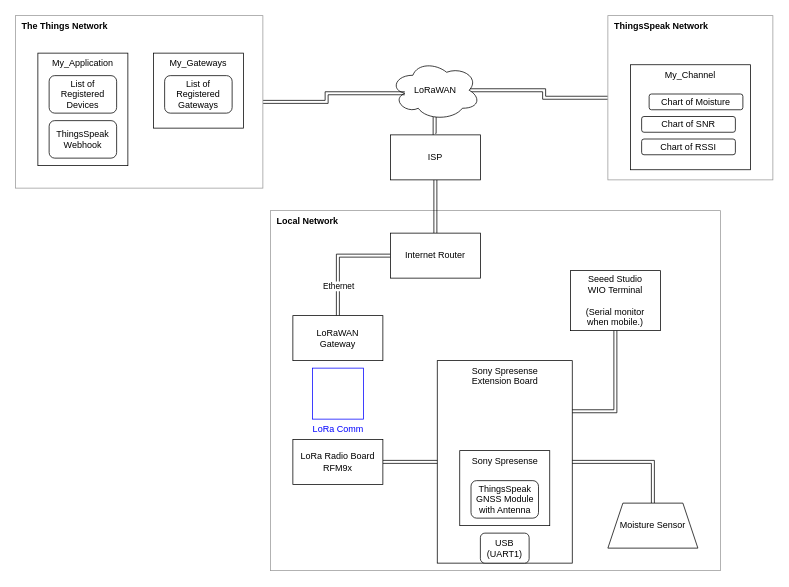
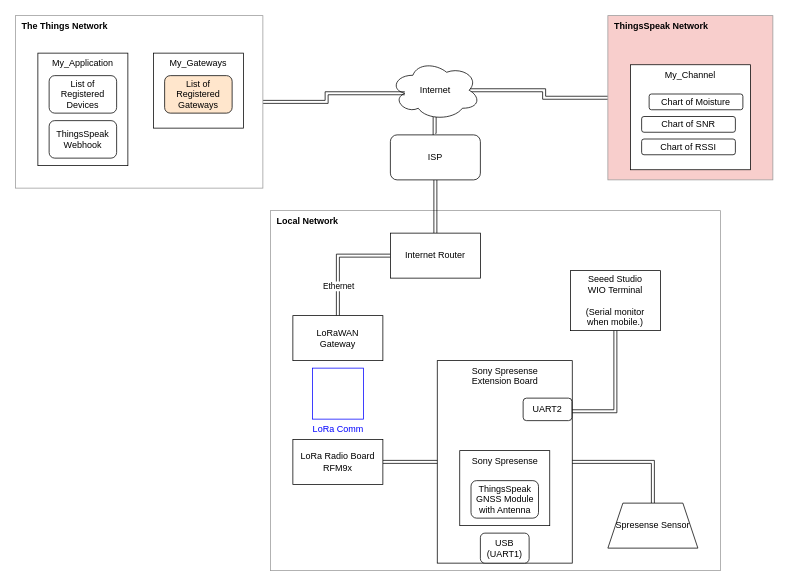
  <mxCell id="0" />
  <mxCell id="1" parent="0" />
  <mxCell id="2" style="edgeStyle=orthogonalEdgeStyle;shape=link;rounded=0;orthogonalLoop=1;jettySize=auto;html=1;exitX=0;exitY=0.5;exitDx=0;exitDy=0;entryX=0.875;entryY=0.5;entryDx=0;entryDy=0;entryPerimeter=0;" parent="1" source="3" target="17" edge="1"><mxGeometry relative="1" as="geometry" /></mxCell>
- <mxCell id="3" value="&lt;b&gt;&amp;nbsp; ThingsSpeak Network&lt;/b&gt;" style="rounded=0;whiteSpace=wrap;html=1;align=left;verticalAlign=top;strokeColor=#999999;" parent="1" vertex="1"><mxGeometry x="810" y="20" width="220" height="219" as="geometry" /></mxCell>
+ <mxCell id="3" value="&lt;b&gt;&amp;nbsp; ThingsSpeak Network&lt;/b&gt;" style="rounded=0;whiteSpace=wrap;html=1;align=left;verticalAlign=top;strokeColor=#999999;fillColor=#f8cecc;" parent="1" vertex="1"><mxGeometry x="810" y="20" width="220" height="219" as="geometry" /></mxCell>
  <mxCell id="4" value="&lt;b&gt;&amp;nbsp; Local Network&lt;/b&gt;" style="rounded=0;whiteSpace=wrap;html=1;verticalAlign=top;align=left;strokeColor=#999999;" parent="1" vertex="1"><mxGeometry x="360" y="280" width="600" height="480" as="geometry" /></mxCell>
  <mxCell id="5" value="Sony Spresense&lt;br&gt;Extension Board" style="rounded=0;whiteSpace=wrap;html=1;verticalAlign=top;" parent="1" vertex="1"><mxGeometry x="582.5" y="480" width="180" height="270" as="geometry" /></mxCell>
  <mxCell id="6" style="edgeStyle=none;rounded=0;orthogonalLoop=1;jettySize=auto;html=1;exitX=1;exitY=0.5;exitDx=0;exitDy=0;shape=link;entryX=0;entryY=0.5;entryDx=0;entryDy=0;" parent="1" source="7" target="5" edge="1"><mxGeometry relative="1" as="geometry"><mxPoint x="570" y="880" as="targetPoint" /></mxGeometry></mxCell>
  <mxCell id="7" value="LoRa Radio Board&lt;br&gt;RFM9x" style="rounded=0;whiteSpace=wrap;html=1;" parent="1" vertex="1"><mxGeometry x="390" y="585" width="120" height="60" as="geometry" /></mxCell>
  <mxCell id="8" value="Sony Spresense" style="rounded=0;whiteSpace=wrap;html=1;verticalAlign=top;" parent="1" vertex="1"><mxGeometry x="612.5" y="600" width="120" height="100" as="geometry" /></mxCell>
  <mxCell id="9" style="edgeStyle=orthogonalEdgeStyle;shape=link;rounded=0;orthogonalLoop=1;jettySize=auto;html=1;exitX=0.5;exitY=0;exitDx=0;exitDy=0;entryX=0;entryY=0.5;entryDx=0;entryDy=0;" parent="1" source="11" target="14" edge="1"><mxGeometry relative="1" as="geometry" /></mxCell>
  <mxCell id="10" value="&amp;nbsp; Ethernet&amp;nbsp;&amp;nbsp;" style="edgeLabel;html=1;align=center;verticalAlign=middle;resizable=0;points=[];" parent="9" vertex="1" connectable="0"><mxGeometry x="0.133" relative="1" as="geometry"><mxPoint x="-5" y="40" as="offset" /></mxGeometry></mxCell>
  <mxCell id="11" value="LoRaWAN&lt;br&gt;Gateway" style="rounded=0;whiteSpace=wrap;html=1;" parent="1" vertex="1"><mxGeometry x="390" y="420" width="120" height="60" as="geometry" /></mxCell>
  <mxCell id="12" value="&lt;font color=&quot;#0000ff&quot;&gt;LoRa Comm&lt;/font&gt;" style="shape=image;html=1;verticalAlign=top;verticalLabelPosition=bottom;labelBackgroundColor=#ffffff;imageAspect=0;aspect=fixed;image=https://cdn0.iconfinder.com/data/icons/phosphor-thin-vol-3/256/lightning-thin-128.png;imageBackground=none;imageBorder=#0000FF;" parent="1" vertex="1"><mxGeometry x="416" y="490" width="68" height="68" as="geometry" /></mxCell>
  <mxCell id="13" style="edgeStyle=orthogonalEdgeStyle;shape=link;rounded=0;orthogonalLoop=1;jettySize=auto;html=1;exitX=0.5;exitY=0;exitDx=0;exitDy=0;entryX=0.5;entryY=1;entryDx=0;entryDy=0;" parent="1" source="14" target="16" edge="1"><mxGeometry relative="1" as="geometry" /></mxCell>
  <mxCell id="14" value="Internet Router" style="rounded=0;whiteSpace=wrap;html=1;" parent="1" vertex="1"><mxGeometry x="520" y="310" width="120" height="60" as="geometry" /></mxCell>
  <mxCell id="15" style="edgeStyle=orthogonalEdgeStyle;shape=link;rounded=0;orthogonalLoop=1;jettySize=auto;html=1;exitX=0.5;exitY=0;exitDx=0;exitDy=0;entryX=0.492;entryY=0.938;entryDx=0;entryDy=0;entryPerimeter=0;" parent="1" source="16" target="17" edge="1"><mxGeometry relative="1" as="geometry" /></mxCell>
- <mxCell id="16" value="ISP" style="rounded=0;whiteSpace=wrap;html=1;" parent="1" vertex="1"><mxGeometry x="520" y="179" width="120" height="60" as="geometry" /></mxCell>
- <mxCell id="17" value="LoRaWAN" style="ellipse;shape=cloud;whiteSpace=wrap;html=1;" parent="1" vertex="1"><mxGeometry x="520" y="79.5" width="120" height="80" as="geometry" /></mxCell>
+ <mxCell id="16" value="ISP" style="whiteSpace=wrap;html=1;rounded=1;" parent="1" vertex="1"><mxGeometry x="520" y="179" width="120" height="60" as="geometry" /></mxCell>
+ <mxCell id="17" value="Internet" style="ellipse;shape=cloud;whiteSpace=wrap;html=1;" parent="1" vertex="1"><mxGeometry x="520" y="79.5" width="120" height="80" as="geometry" /></mxCell>
  <mxCell id="18" style="edgeStyle=orthogonalEdgeStyle;shape=link;rounded=0;orthogonalLoop=1;jettySize=auto;html=1;exitX=1;exitY=0.5;exitDx=0;exitDy=0;entryX=0.16;entryY=0.55;entryDx=0;entryDy=0;entryPerimeter=0;" parent="1" source="19" target="17" edge="1"><mxGeometry relative="1" as="geometry" /></mxCell>
  <mxCell id="19" value="&lt;b&gt;&amp;nbsp; The Things Network&lt;/b&gt;" style="rounded=0;whiteSpace=wrap;html=1;align=left;verticalAlign=top;strokeColor=#999999;" parent="1" vertex="1"><mxGeometry x="20" y="20" width="330" height="230" as="geometry" /></mxCell>
  <mxCell id="20" value="My_Channel" style="rounded=0;whiteSpace=wrap;html=1;verticalAlign=top;" parent="1" vertex="1"><mxGeometry x="840" y="85.5" width="160" height="140" as="geometry" /></mxCell>
  <mxCell id="21" value="My_Application" style="rounded=0;whiteSpace=wrap;html=1;verticalAlign=top;" parent="1" vertex="1"><mxGeometry x="50" y="70" width="120" height="150" as="geometry" /></mxCell>
  <mxCell id="22" value="ThingsSpeak&lt;br&gt;Webhook" style="rounded=1;whiteSpace=wrap;html=1;" parent="1" vertex="1"><mxGeometry x="65" y="160" width="90" height="50" as="geometry" /></mxCell>
  <mxCell id="23" value="My_Gateways" style="rounded=0;whiteSpace=wrap;html=1;verticalAlign=top;" parent="1" vertex="1"><mxGeometry x="204" y="70" width="120" height="100" as="geometry" /></mxCell>
- <mxCell id="24" value="List of Registered Gateways" style="rounded=1;whiteSpace=wrap;html=1;" parent="1" vertex="1"><mxGeometry x="219" y="100" width="90" height="50" as="geometry" /></mxCell>
+ <mxCell id="24" value="List of Registered Gateways" style="rounded=1;whiteSpace=wrap;html=1;fillColor=#ffe6cc;" parent="1" vertex="1"><mxGeometry x="219" y="100" width="90" height="50" as="geometry" /></mxCell>
  <mxCell id="25" value="List of Registered Devices" style="rounded=1;whiteSpace=wrap;html=1;" parent="1" vertex="1"><mxGeometry x="65" y="100" width="90" height="50" as="geometry" /></mxCell>
  <mxCell id="26" value="Chart of Moisture" style="rounded=1;whiteSpace=wrap;html=1;" parent="1" vertex="1"><mxGeometry x="865" y="124.5" width="125" height="21" as="geometry" /></mxCell>
  <mxCell id="27" value="Chart of SNR" style="rounded=1;whiteSpace=wrap;html=1;" parent="1" vertex="1"><mxGeometry x="855" y="154.5" width="125" height="21" as="geometry" /></mxCell>
  <mxCell id="28" value="Chart of RSSI" style="rounded=1;whiteSpace=wrap;html=1;" parent="1" vertex="1"><mxGeometry x="855" y="184.5" width="125" height="21" as="geometry" /></mxCell>
  <mxCell id="29" style="edgeStyle=orthogonalEdgeStyle;shape=link;rounded=0;orthogonalLoop=1;jettySize=auto;html=1;exitX=0.5;exitY=0;exitDx=0;exitDy=0;entryX=1;entryY=0.5;entryDx=0;entryDy=0;fontColor=#000000;" parent="1" source="30" target="5" edge="1"><mxGeometry relative="1" as="geometry" /></mxCell>
- <mxCell id="30" value="&lt;font color=&quot;#000000&quot;&gt;Moisture Sensor&lt;/font&gt;" style="shape=trapezoid;perimeter=trapezoidPerimeter;whiteSpace=wrap;html=1;fixedSize=1;fontColor=#0000FF;" parent="1" vertex="1"><mxGeometry x="810" y="670" width="120" height="60" as="geometry" /></mxCell>
+ <mxCell id="30" value="&lt;font color=&quot;#000000&quot;&gt;Spresense Sensor&lt;/font&gt;" style="shape=trapezoid;perimeter=trapezoidPerimeter;whiteSpace=wrap;html=1;fixedSize=1;fontColor=#0000FF;" parent="1" vertex="1"><mxGeometry x="810" y="670" width="120" height="60" as="geometry" /></mxCell>
  <mxCell id="31" value="ThingsSpeak GNSS Module with Antenna" style="rounded=1;whiteSpace=wrap;html=1;" parent="1" vertex="1"><mxGeometry x="627.5" y="640" width="90" height="50" as="geometry" /></mxCell>
  <mxCell id="32" value="Seeed Studio&lt;br&gt;WIO Terminal&lt;br&gt;&lt;br&gt;(Serial monitor&lt;br&gt;when mobile.)" style="rounded=0;whiteSpace=wrap;html=1;" vertex="1" parent="1"><mxGeometry x="760" y="360" width="120" height="80" as="geometry" /></mxCell>
  <mxCell id="33" style="edgeStyle=orthogonalEdgeStyle;shape=link;rounded=0;orthogonalLoop=1;jettySize=auto;html=1;exitX=1;exitY=0.25;exitDx=0;exitDy=0;entryX=0.5;entryY=1;entryDx=0;entryDy=0;fontColor=#000000;" edge="1" parent="1" source="5" target="32"><mxGeometry relative="1" as="geometry"><mxPoint x="880" y="680" as="sourcePoint" /><mxPoint x="770" y="635" as="targetPoint" /></mxGeometry></mxCell>
  <mxCell id="34" value="USB&lt;br&gt;(UART1)" style="rounded=1;whiteSpace=wrap;html=1;" vertex="1" parent="1"><mxGeometry x="640" y="710" width="65" height="40" as="geometry" /></mxCell>
+ <mxCell id="35" value="UART2" style="rounded=1;whiteSpace=wrap;html=1;" vertex="1" parent="1"><mxGeometry x="697" y="530" width="65" height="30" as="geometry" /></mxCell>
